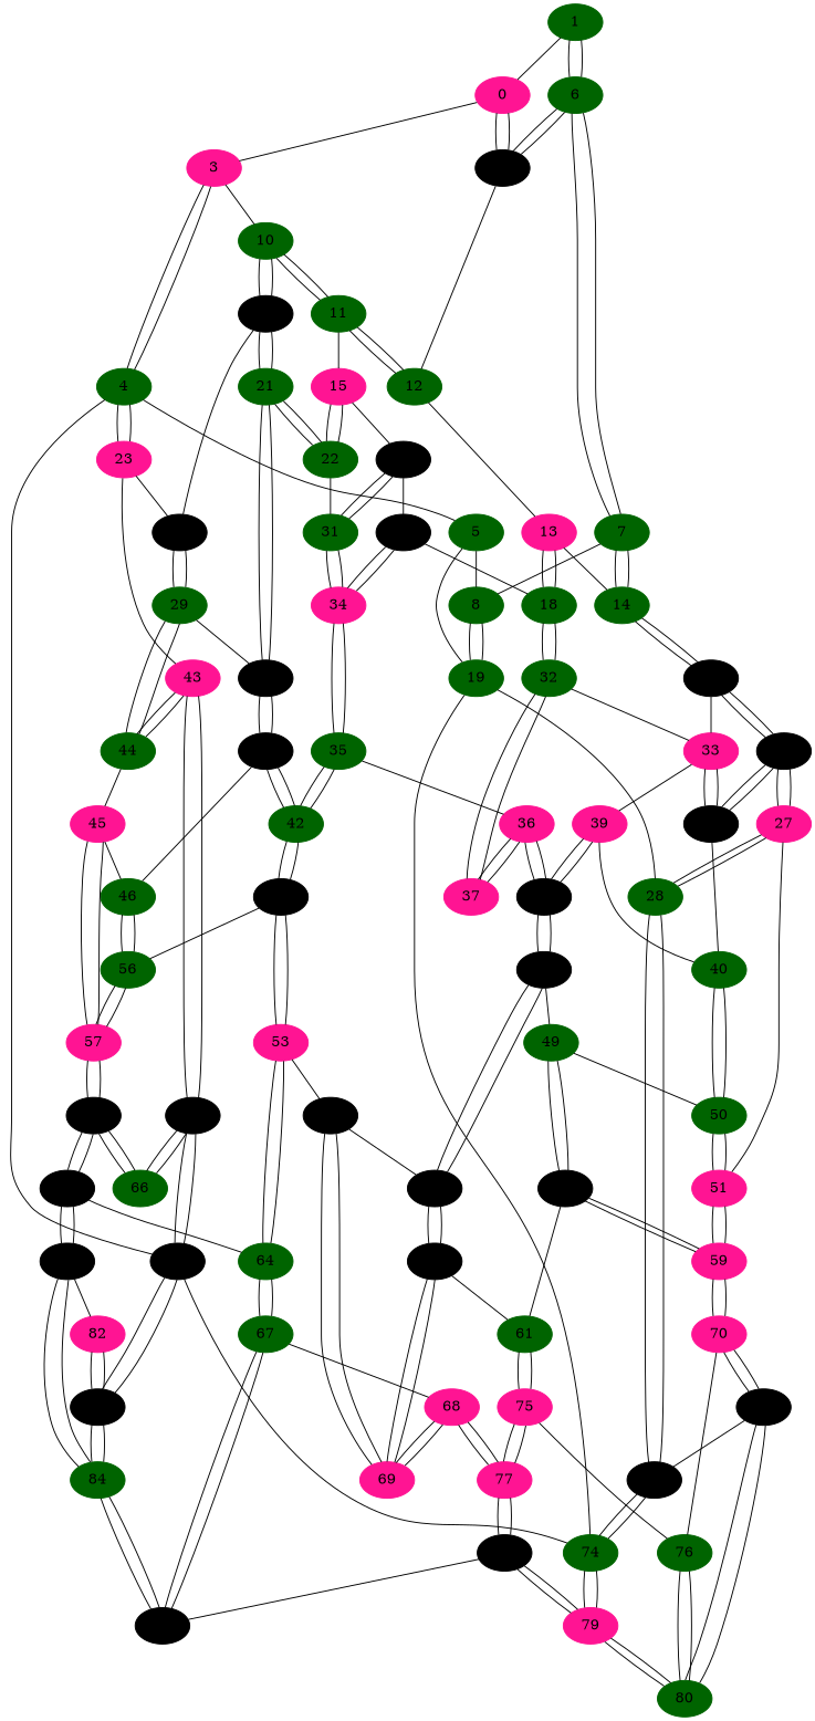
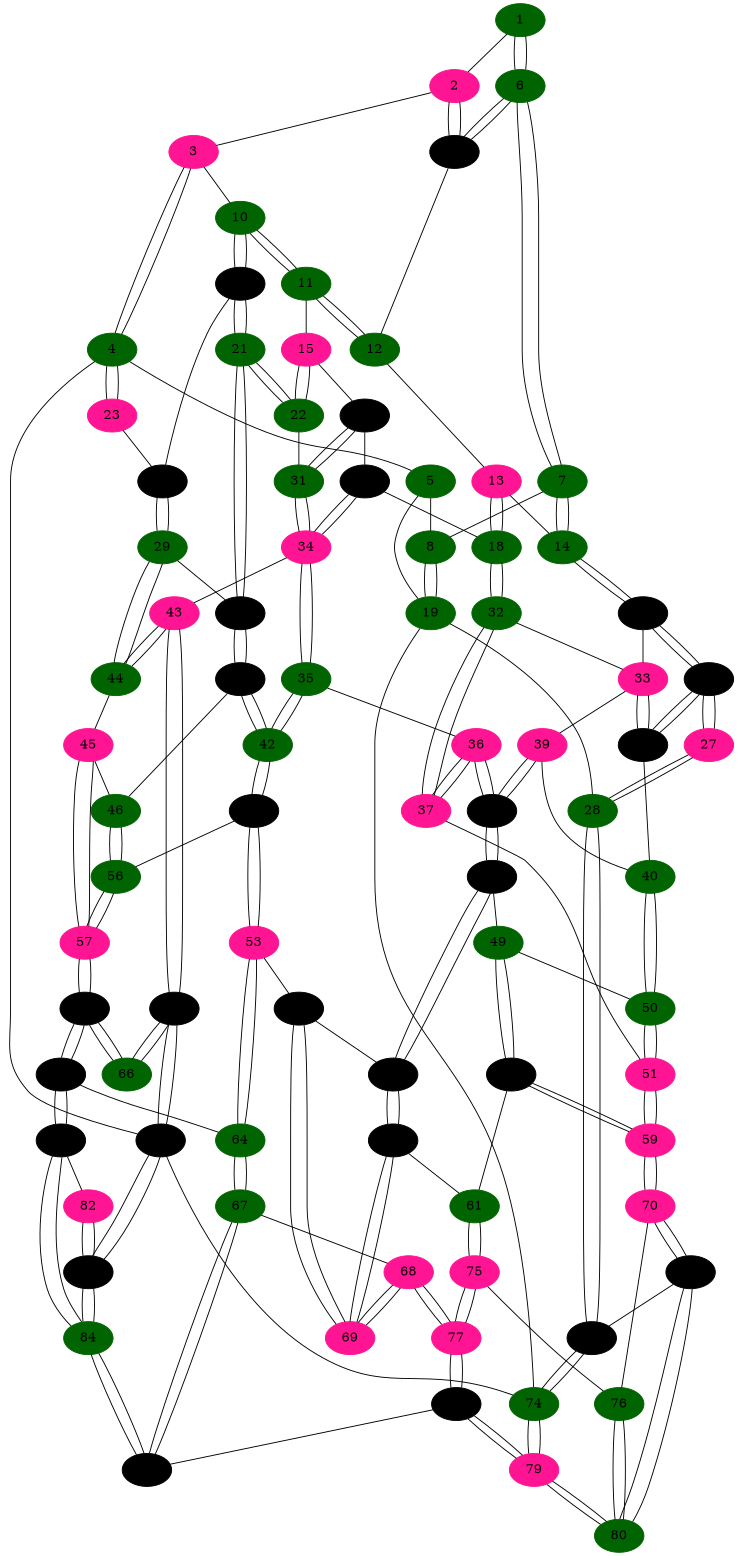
  graph {
    node [color=darkgreen style=filled]
-   2 [color=deeppink label=0]
+   2 [color=deeppink]
    1
    6
    3 [color=deeppink]
    9 [color=black]
    7
    4
    10
    12
    5
    23 [color=deeppink]
    73 [color=black]
    11
    20 [color=black]
    8
    19
    24 [color=black]
    43 [color=deeppink]
    74
    83 [color=black]
    28
    14
    25 [color=black]
    13 [color=deeppink]
    15 [color=deeppink]
    21
    16 [color=black]
    22
    18
    32
    26 [color=black]
    33 [color=deeppink]
    17 [color=black]
    31
    34 [color=deeppink]
    35
    37 [color=deeppink]
    72 [color=black]
    79 [color=deeppink]
    30 [color=black]
    29
    41 [color=black]
    44
    65 [color=black]
    27 [color=deeppink]
    38 [color=black]
    39 [color=deeppink]
    51 [color=deeppink]
    40
    59 [color=deeppink]
    45 [color=deeppink]
    42
    46
    36 [color=deeppink]
    47 [color=black]
    52 [color=black]
    48 [color=black]
    50
    56
    53 [color=deeppink]
    66
    57 [color=deeppink]
    62 [color=black]
    49
    55 [color=black]
    58 [color=black]
    60 [color=black]
    61
    70 [color=deeppink]
    54 [color=black]
    64
    69 [color=deeppink]
    67
    63 [color=black]
    75 [color=deeppink]
    71 [color=black]
    76
    77 [color=deeppink]
    81 [color=black]
    82 [color=deeppink]
    84
    68 [color=deeppink]
    85 [color=black]
    78 [color=black]
    80
    2 -- 3
    2 -- 9
    2 -- 9
    1 -- 2
    1 -- 6
    1 -- 6
    6 -- 9
    6 -- 9
    6 -- 7
    6 -- 7
    3 -- 4
    3 -- 4
    3 -- 10
    9 -- 12
    7 -- 8
    7 -- 14
    7 -- 14
    4 -- 5
    4 -- 23
    4 -- 23
    4 -- 73
    10 -- 11
    10 -- 11
    10 -- 20
    10 -- 20
    12 -- 13
    5 -- 8
    5 -- 19
    23 -- 24
-   23 -- 43
+   34 -- 43
    73 -- 74
    73 -- 83
    73 -- 83
    11 -- 12
    11 -- 12
    11 -- 15
    20 -- 24
    20 -- 21
    20 -- 21
    8 -- 19
    8 -- 19
    19 -- 74
    19 -- 28
    24 -- 29
    24 -- 29
    43 -- 44
    43 -- 44
    43 -- 65
    43 -- 65
    74 -- 79
    74 -- 79
    83 -- 84
    83 -- 84
    28 -- 72
    28 -- 72
    14 -- 25
    14 -- 25
    25 -- 26
    25 -- 26
    25 -- 33
    13 -- 14
    13 -- 18
    13 -- 18
    15 -- 16
    15 -- 22
    15 -- 22
    21 -- 22
    21 -- 22
    21 -- 30
    21 -- 30
    16 -- 17
    16 -- 31
    16 -- 31
    22 -- 31
    18 -- 32
    18 -- 32
    32 -- 33
    32 -- 37
    32 -- 37
    26 -- 27
    26 -- 27
    26 -- 38
    26 -- 38
    33 -- 38
    33 -- 38
    33 -- 39
    17 -- 18
    17 -- 34
    17 -- 34
    31 -- 34
    31 -- 34
    34 -- 35
    34 -- 35
    35 -- 42
    35 -- 42
    35 -- 36
    72 -- 74
    72 -- 74
    79 -- 80
    79 -- 80
    30 -- 41
    30 -- 41
    29 -- 30
    29 -- 44
    29 -- 44
    41 -- 42
    41 -- 42
    41 -- 46
    44 -- 45
    65 -- 73
    65 -- 73
    65 -- 66
    65 -- 66
    27 -- 28
    27 -- 28
-   27 -- 51
+   37 -- 51
    38 -- 40
    39 -- 40
    39 -- 47
    39 -- 47
    51 -- 59
    51 -- 59
    40 -- 50
    40 -- 50
    59 -- 70
    59 -- 70
    45 -- 46
    45 -- 57
    45 -- 57
    42 -- 52
    42 -- 52
    46 -- 56
    46 -- 56
    36 -- 37
    36 -- 37
    36 -- 47
    36 -- 47
    47 -- 48
    47 -- 48
    52 -- 56
    52 -- 53
    52 -- 53
    48 -- 49
    48 -- 55
    48 -- 55
    50 -- 51
    50 -- 51
    56 -- 57
    56 -- 57
    53 -- 54
    53 -- 64
    53 -- 64
    57 -- 62
    57 -- 62
    62 -- 66
    62 -- 66
    62 -- 63
    62 -- 63
    49 -- 50
    49 -- 58
    49 -- 58
    55 -- 60
    55 -- 60
    58 -- 59
    58 -- 59
    58 -- 61
    60 -- 61
    60 -- 69
    60 -- 69
    61 -- 75
    61 -- 75
    70 -- 71
    70 -- 71
    70 -- 76
    54 -- 55
    54 -- 69
    54 -- 69
    64 -- 67
    64 -- 67
    67 -- 68
    67 -- 85
    67 -- 85
    63 -- 64
    63 -- 81
    63 -- 81
    75 -- 76
    75 -- 77
    75 -- 77
    71 -- 72
    71 -- 80
    71 -- 80
    76 -- 80
    76 -- 80
    77 -- 78
    77 -- 78
    81 -- 82
    81 -- 84
    81 -- 84
    82 -- 83
    82 -- 83
    84 -- 85
    84 -- 85
    68 -- 69
    68 -- 69
    68 -- 77
    68 -- 77
    78 -- 79
    78 -- 79
    78 -- 85
  }
